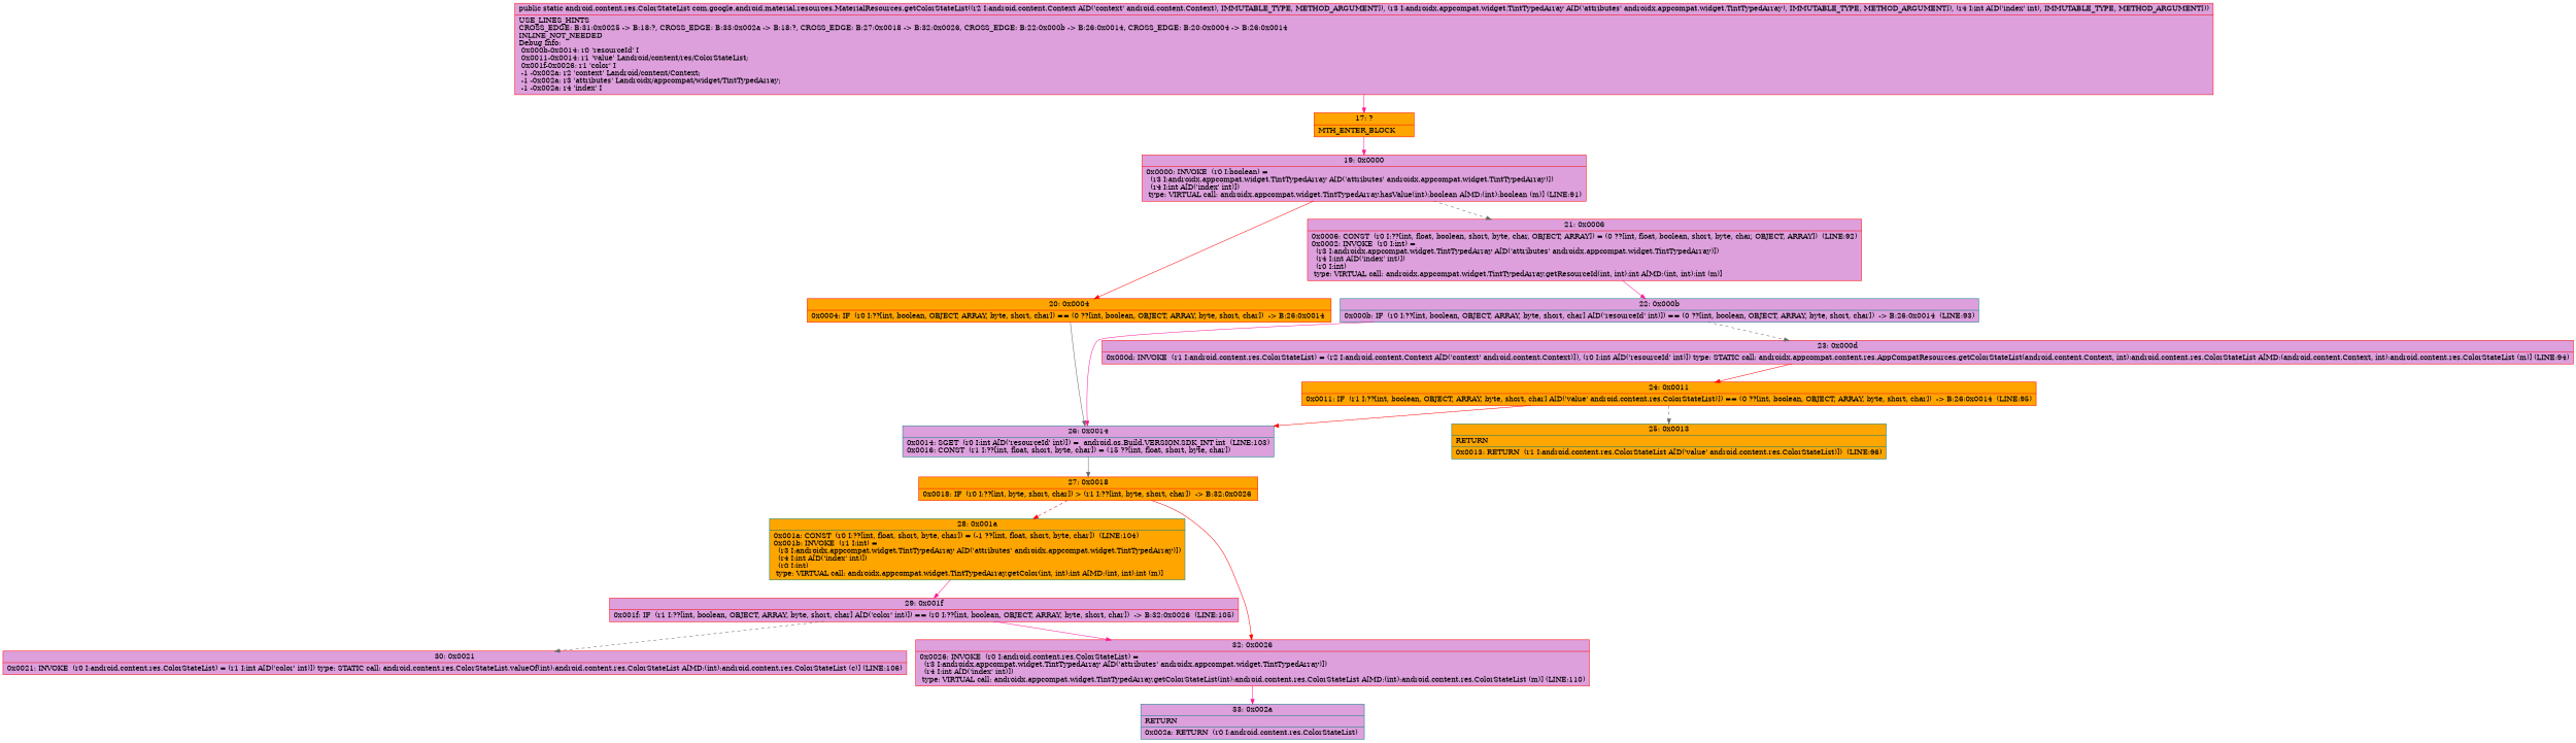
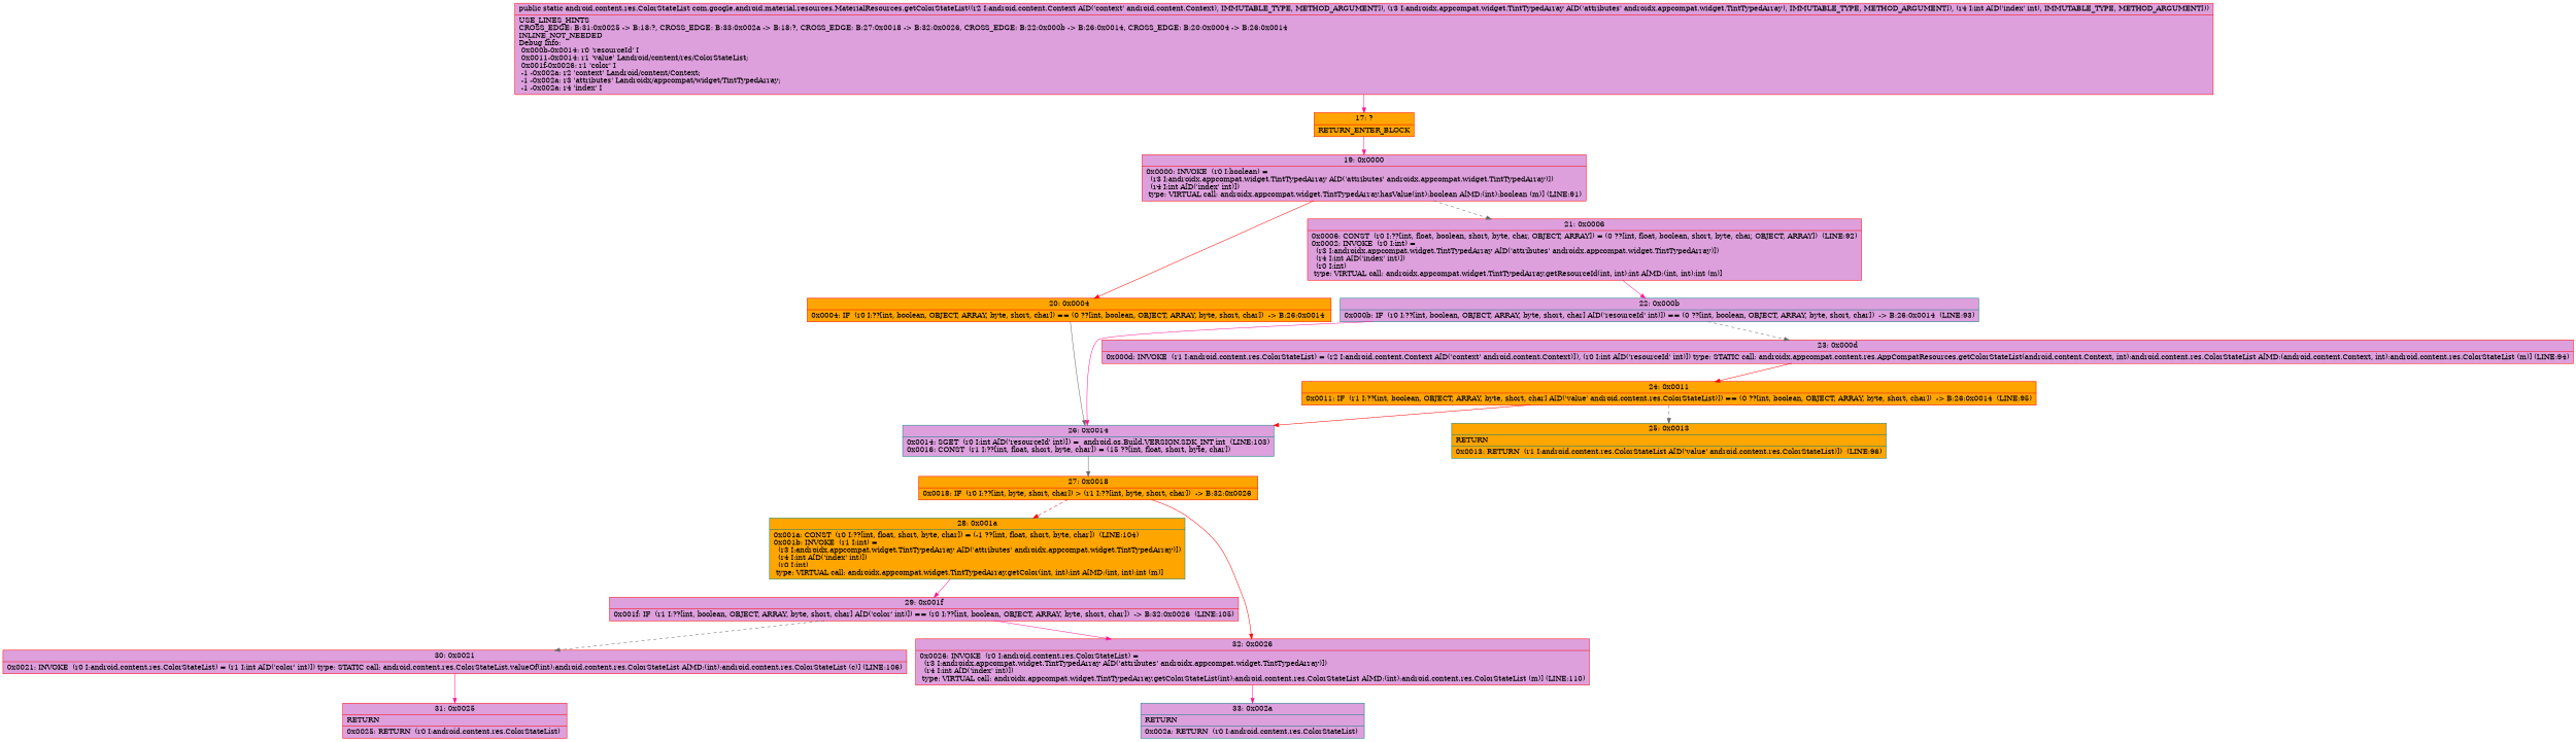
  digraph {
    node [color=red fillcolor=plum shape=record style=filled]
    edge [color=deeppink]
-   n1 [fillcolor=orange label="{17\:\ ?|MTH_ENTER_BLOCK\l}"]
+   n1 [fillcolor=orange label="{17\:\ ?|RETURN_ENTER_BLOCK\l}"]
    n2 [label="{19\:\ 0x0000|0x0000: INVOKE  (r0 I:boolean) = \l  (r3 I:androidx.appcompat.widget.TintTypedArray A[D('attributes' androidx.appcompat.widget.TintTypedArray)])\l  (r4 I:int A[D('index' int)])\l type: VIRTUAL call: androidx.appcompat.widget.TintTypedArray.hasValue(int):boolean A[MD:(int):boolean (m)] (LINE:91)\l}"]
    n3 [fillcolor=orange label="{20\:\ 0x0004|0x0004: IF  (r0 I:??[int, boolean, OBJECT, ARRAY, byte, short, char]) == (0 ??[int, boolean, OBJECT, ARRAY, byte, short, char])  \-\> B:26:0x0014 \l}"]
    n4 [label="{21\:\ 0x0006|0x0006: CONST  (r0 I:??[int, float, boolean, short, byte, char, OBJECT, ARRAY]) = (0 ??[int, float, boolean, short, byte, char, OBJECT, ARRAY])  (LINE:92)\l0x0002: INVOKE  (r0 I:int) = \l  (r3 I:androidx.appcompat.widget.TintTypedArray A[D('attributes' androidx.appcompat.widget.TintTypedArray)])\l  (r4 I:int A[D('index' int)])\l  (r0 I:int)\l type: VIRTUAL call: androidx.appcompat.widget.TintTypedArray.getResourceId(int, int):int A[MD:(int, int):int (m)]\l}"]
    n5 [color=teal label="{26\:\ 0x0014|0x0014: SGET  (r0 I:int A[D('resourceId' int)]) =  android.os.Build.VERSION.SDK_INT int  (LINE:103)\l0x0016: CONST  (r1 I:??[int, float, short, byte, char]) = (15 ??[int, float, short, byte, char]) \l}"]
    n6 [color=teal label="{22\:\ 0x000b|0x000b: IF  (r0 I:??[int, boolean, OBJECT, ARRAY, byte, short, char] A[D('resourceId' int)]) == (0 ??[int, boolean, OBJECT, ARRAY, byte, short, char])  \-\> B:26:0x0014  (LINE:93)\l}"]
    n7 [fillcolor=orange label="{27\:\ 0x0018|0x0018: IF  (r0 I:??[int, byte, short, char]) \> (r1 I:??[int, byte, short, char])  \-\> B:32:0x0026 \l}"]
    n8 [label="{23\:\ 0x000d|0x000d: INVOKE  (r1 I:android.content.res.ColorStateList) = (r2 I:android.content.Context A[D('context' android.content.Context)]), (r0 I:int A[D('resourceId' int)]) type: STATIC call: androidx.appcompat.content.res.AppCompatResources.getColorStateList(android.content.Context, int):android.content.res.ColorStateList A[MD:(android.content.Context, int):android.content.res.ColorStateList (m)] (LINE:94)\l}"]
    n9 [fillcolor=orange label="{24\:\ 0x0011|0x0011: IF  (r1 I:??[int, boolean, OBJECT, ARRAY, byte, short, char] A[D('value' android.content.res.ColorStateList)]) == (0 ??[int, boolean, OBJECT, ARRAY, byte, short, char])  \-\> B:26:0x0014  (LINE:95)\l}"]
    n10 [color=teal fillcolor=orange label="{25\:\ 0x0013|RETURN\l|0x0013: RETURN  (r1 I:android.content.res.ColorStateList A[D('value' android.content.res.ColorStateList)])  (LINE:96)\l}"]
    n11 [color=teal fillcolor=orange label="{28\:\ 0x001a|0x001a: CONST  (r0 I:??[int, float, short, byte, char]) = (\-1 ??[int, float, short, byte, char])  (LINE:104)\l0x001b: INVOKE  (r1 I:int) = \l  (r3 I:androidx.appcompat.widget.TintTypedArray A[D('attributes' androidx.appcompat.widget.TintTypedArray)])\l  (r4 I:int A[D('index' int)])\l  (r0 I:int)\l type: VIRTUAL call: androidx.appcompat.widget.TintTypedArray.getColor(int, int):int A[MD:(int, int):int (m)]\l}"]
    n12 [label="{32\:\ 0x0026|0x0026: INVOKE  (r0 I:android.content.res.ColorStateList) = \l  (r3 I:androidx.appcompat.widget.TintTypedArray A[D('attributes' androidx.appcompat.widget.TintTypedArray)])\l  (r4 I:int A[D('index' int)])\l type: VIRTUAL call: androidx.appcompat.widget.TintTypedArray.getColorStateList(int):android.content.res.ColorStateList A[MD:(int):android.content.res.ColorStateList (m)] (LINE:110)\l}"]
    n13 [label="{29\:\ 0x001f|0x001f: IF  (r1 I:??[int, boolean, OBJECT, ARRAY, byte, short, char] A[D('color' int)]) == (r0 I:??[int, boolean, OBJECT, ARRAY, byte, short, char])  \-\> B:32:0x0026  (LINE:105)\l}"]
    n14 [color=teal label="{33\:\ 0x002a|RETURN\l|0x002a: RETURN  (r0 I:android.content.res.ColorStateList) \l}"]
    n15 [label="{30\:\ 0x0021|0x0021: INVOKE  (r0 I:android.content.res.ColorStateList) = (r1 I:int A[D('color' int)]) type: STATIC call: android.content.res.ColorStateList.valueOf(int):android.content.res.ColorStateList A[MD:(int):android.content.res.ColorStateList (c)] (LINE:106)\l}"]
+   n16 [label="{31\:\ 0x0025|RETURN\l|0x0025: RETURN  (r0 I:android.content.res.ColorStateList) \l}"]
    n17 [label="{public static android.content.res.ColorStateList com.google.android.material.resources.MaterialResources.getColorStateList((r2 I:android.content.Context A[D('context' android.content.Context), IMMUTABLE_TYPE, METHOD_ARGUMENT]), (r3 I:androidx.appcompat.widget.TintTypedArray A[D('attributes' androidx.appcompat.widget.TintTypedArray), IMMUTABLE_TYPE, METHOD_ARGUMENT]), (r4 I:int A[D('index' int), IMMUTABLE_TYPE, METHOD_ARGUMENT]))  | USE_LINES_HINTS\lCROSS_EDGE: B:31:0x0025 \-\> B:18:?, CROSS_EDGE: B:33:0x002a \-\> B:18:?, CROSS_EDGE: B:27:0x0018 \-\> B:32:0x0026, CROSS_EDGE: B:22:0x000b \-\> B:26:0x0014, CROSS_EDGE: B:20:0x0004 \-\> B:26:0x0014\lINLINE_NOT_NEEDED\lDebug Info:\l  0x000b\-0x0014: r0 'resourceId' I\l  0x0011\-0x0014: r1 'value' Landroid\/content\/res\/ColorStateList;\l  0x001f\-0x0026: r1 'color' I\l  \-1 \-0x002a: r2 'context' Landroid\/content\/Context;\l  \-1 \-0x002a: r3 'attributes' Landroidx\/appcompat\/widget\/TintTypedArray;\l  \-1 \-0x002a: r4 'index' I\l}"]
    n1 -> n2
    n2 -> n3 [color=red]
    n2 -> n4 [color=gray40 style=dashed]
    n3 -> n5 [color=gray40]
    n4 -> n6
    n5 -> n7 [color=gray40]
    n6 -> n5
    n6 -> n8 [color=gray40 style=dashed]
    n7 -> n11 [color=red style=dashed]
    n7 -> n12 [color=red]
    n8 -> n9 [color=red]
    n9 -> n5 [color=red]
    n9 -> n10 [color=gray40 style=dashed]
    n11 -> n13
    n12 -> n14
    n13 -> n12
    n13 -> n15 [color=gray40 style=dashed]
+   n15 -> n16
    n17 -> n1
  }
